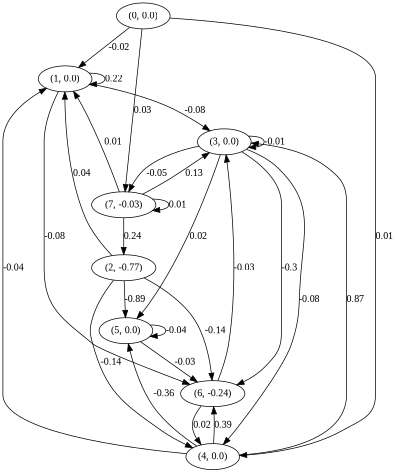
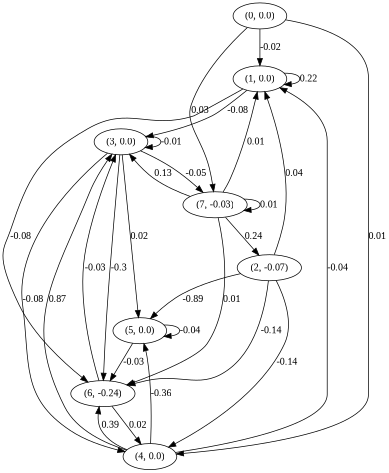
  digraph {
    fontname="Liberation Serif"
    node [fontname="Liberation Serif"]
    edge [fontname="Liberation Serif"]
    n1 [label="(0, 0.0)"]
    n2 [label="(1, 0.0)"]
    n3 [label="(7, -0.03)"]
    n4 [label="(4, 0.0)"]
    n5 [label="(3, 0.0)"]
    n6 [label="(6, -0.24)"]
    n7 [label="(5, 0.0)"]
-   n8 [label="(2, -0.77)"]
+   n8 [label="(2, -0.07)"]
    n1 -> n2 [label=-0.02]
    n1 -> n3 [label=0.03]
    n1 -> n4 [label=0.01]
    n2 -> n2 [label=0.22]
    n2 -> n5 [label=-0.08]
    n2 -> n6 [label=-0.08]
    n3 -> n2 [label=0.01]
    n3 -> n3 [label=0.01]
    n3 -> n5 [label=0.13]
+   n3 -> n6 [label=0.01]
    n3 -> n8 [label=0.24]
    n4 -> n2 [label=-0.04]
    n4 -> n5 [label=0.87]
    n4 -> n6 [label=0.39]
    n4 -> n7 [label=-0.36]
    n5 -> n3 [label=-0.05]
    n5 -> n4 [label=-0.08]
    n5 -> n5 [label=-0.01]
    n5 -> n6 [label=-0.3]
    n5 -> n7 [label=0.02]
    n6 -> n4 [label=0.02]
    n6 -> n5 [label=-0.03]
    n7 -> n6 [label=-0.03]
    n7 -> n7 [label=-0.04]
    n8 -> n2 [label=0.04]
    n8 -> n4 [label=-0.14]
    n8 -> n6 [label=-0.14]
    n8 -> n7 [label=-0.89]
  }
